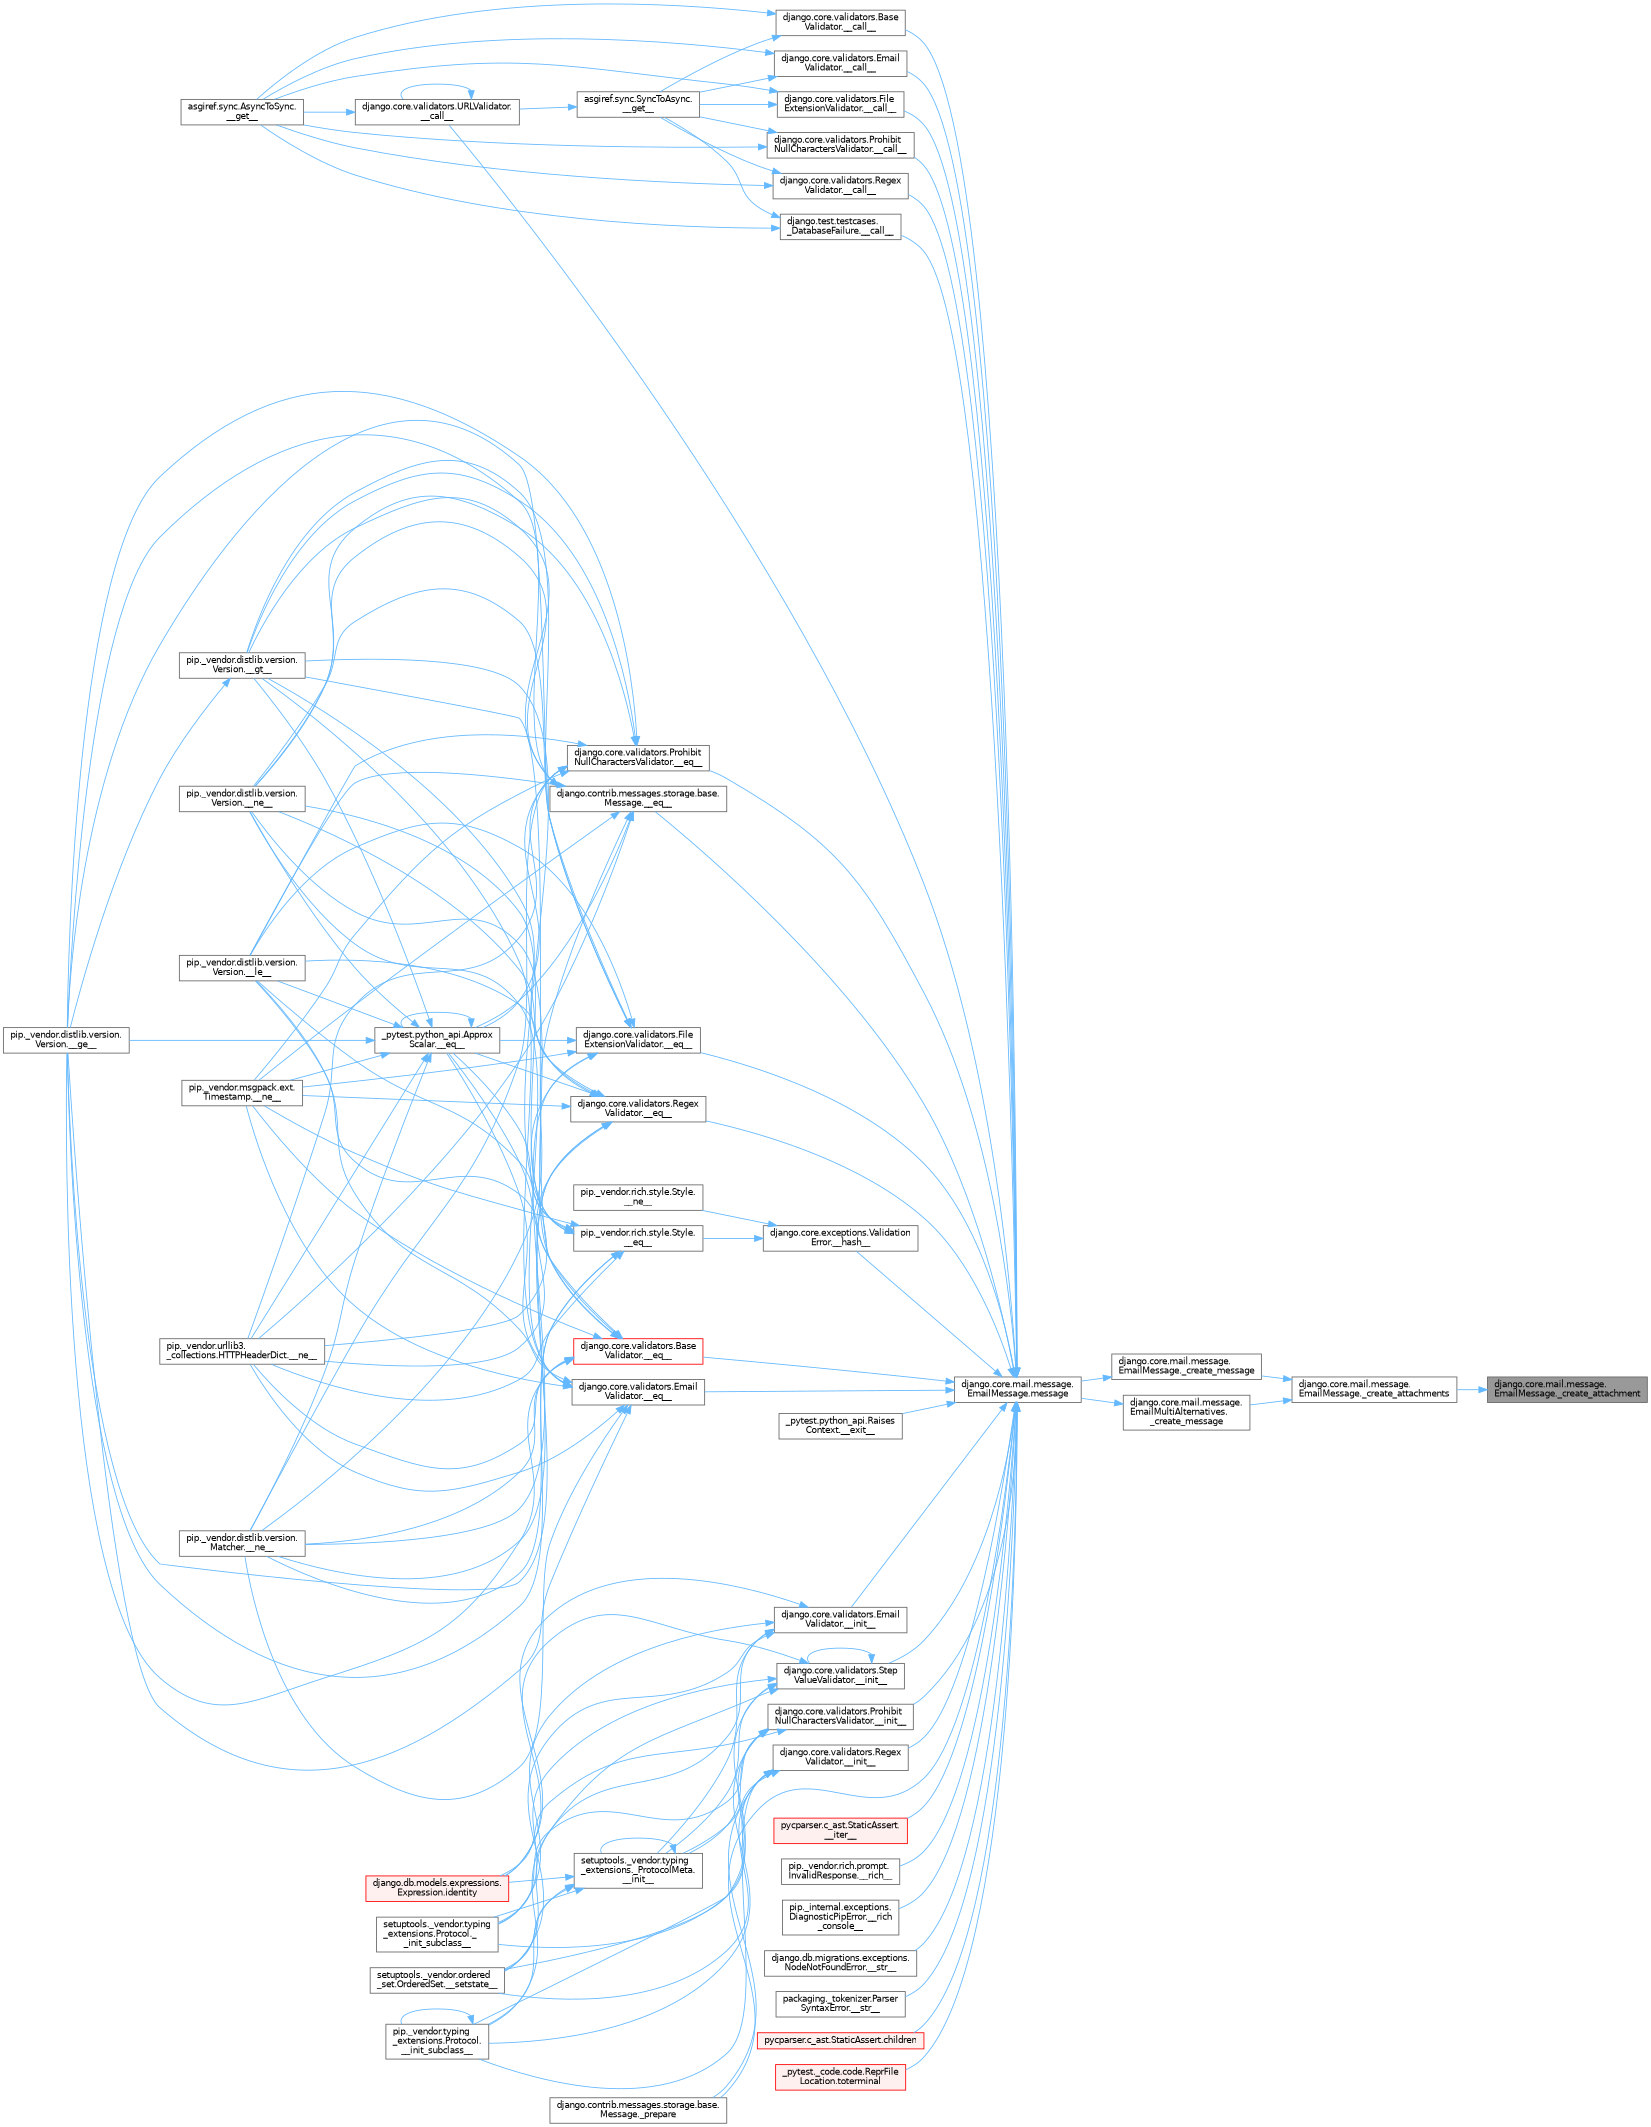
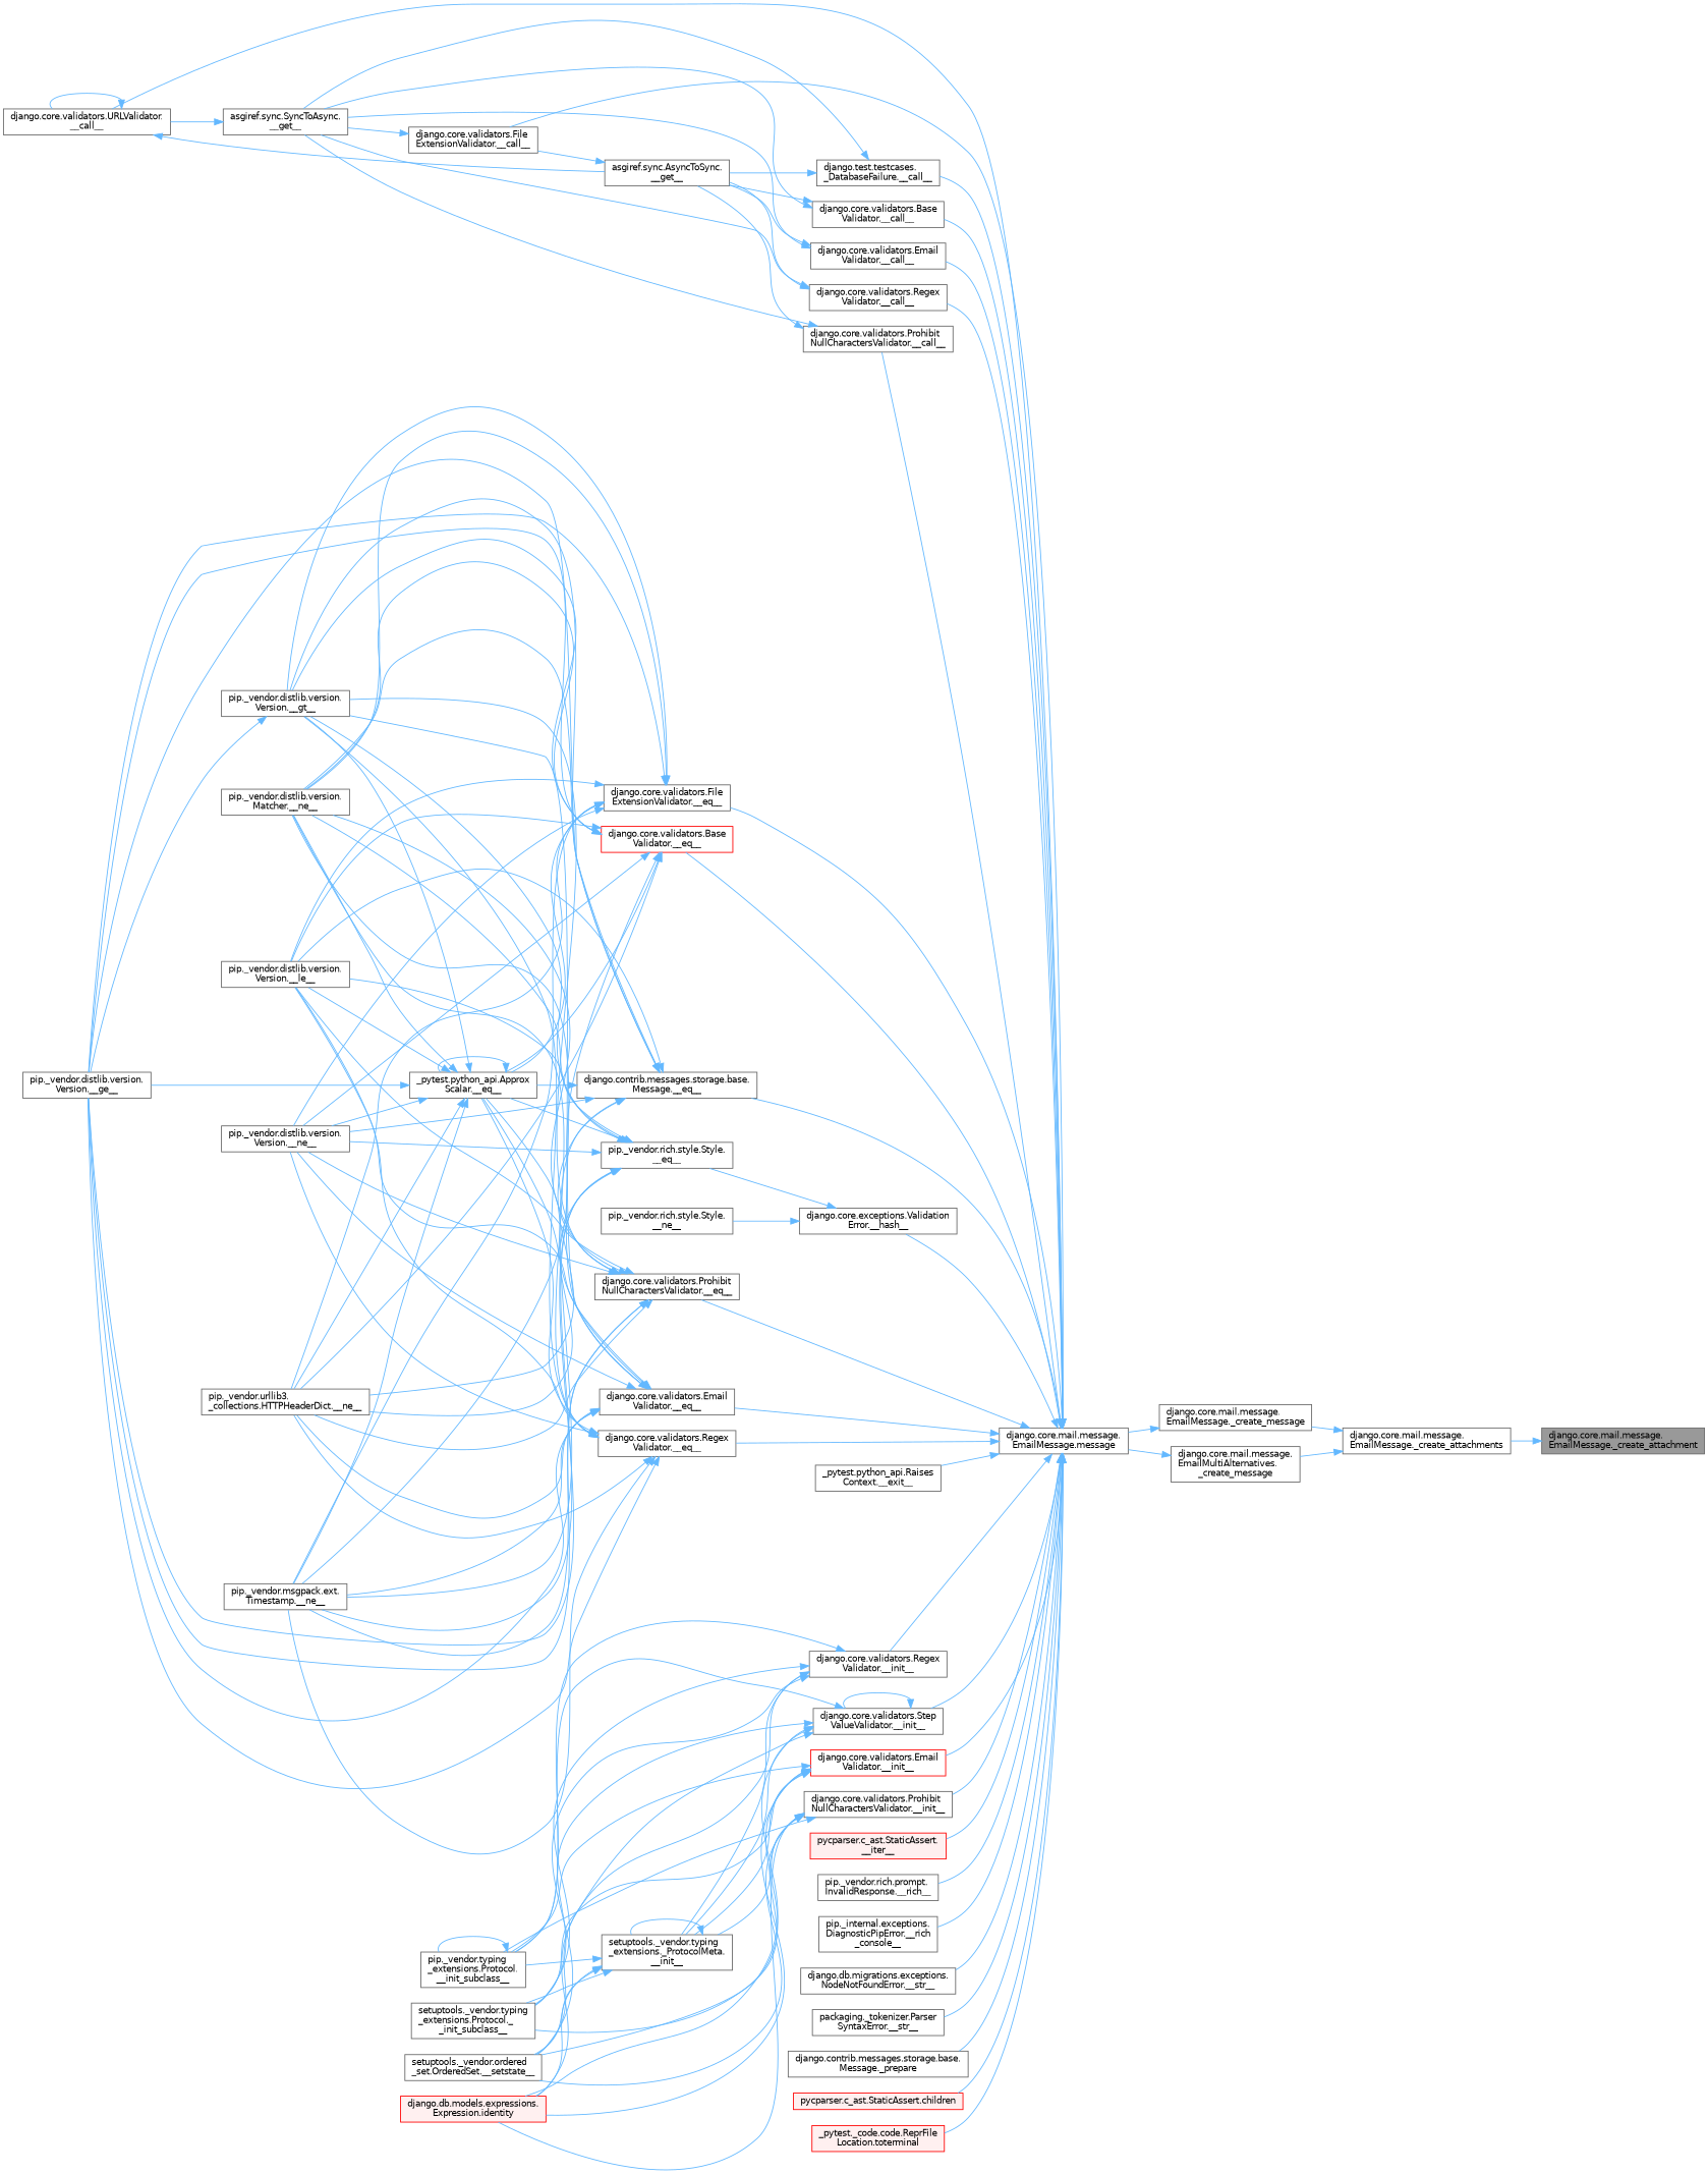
  digraph {
    rankdir=RL
    node [color=grey40 fillcolor=white fontname=Helvetica fontsize=10 shape=box style=filled]
    edge [color=steelblue1 dir=back fontname=Helvetica fontsize=10 labelfontname=Helvetica labelfontsize=10 style=solid]
    n1 [color=gray40 fillcolor=grey60 fontcolor=black height=0.2 label="django.core.mail.message.\lEmailMessage._create_attachment" width=0.4]
    n2 [height=0.2 label="django.core.mail.message.\lEmailMessage._create_attachments" width=0.4]
    n3 [height=0.2 label="django.core.mail.message.\lEmailMessage._create_message" width=0.4]
    n4 [height=0.2 label="django.core.mail.message.\lEmailMultiAlternatives.\l_create_message" width=0.4]
    n5 [height=0.2 label="django.core.mail.message.\lEmailMessage.message" width=0.4]
    n6 [height=0.2 label="django.core.validators.Base\lValidator.__call__" width=0.4]
    n7 [height=0.2 label="django.core.validators.Email\lValidator.__call__" width=0.4]
    n8 [height=0.2 label="django.core.validators.File\lExtensionValidator.__call__" width=0.4]
    n9 [height=0.2 label="django.core.validators.Prohibit\lNullCharactersValidator.__call__" width=0.4]
    n10 [height=0.2 label="django.core.validators.Regex\lValidator.__call__" width=0.4]
    n11 [height=0.2 label="django.core.validators.URLValidator.\l__call__" width=0.4]
    n12 [height=0.2 label="django.test.testcases.\l_DatabaseFailure.__call__" width=0.4]
    n13 [height=0.2 label="django.contrib.messages.storage.base.\lMessage.__eq__" width=0.4]
    n14 [color=red height=0.2 label="django.core.validators.Base\lValidator.__eq__" width=0.4]
    n15 [height=0.2 label="django.core.validators.Email\lValidator.__eq__" width=0.4]
    n16 [height=0.2 label="django.core.validators.File\lExtensionValidator.__eq__" width=0.4]
    n17 [height=0.2 label="django.core.validators.Prohibit\lNullCharactersValidator.__eq__" width=0.4]
    n18 [height=0.2 label="django.core.validators.Regex\lValidator.__eq__" width=0.4]
    n19 [height=0.2 label="_pytest.python_api.Raises\lContext.__exit__" width=0.4]
    n20 [height=0.2 label="django.core.exceptions.Validation\lError.__hash__" width=0.4]
-   n21 [height=0.2 label="django.core.validators.Email\lValidator.__init__" width=0.4]
+   n21 [color=red height=0.2 label="django.core.validators.Email\lValidator.__init__" width=0.4]
    n22 [height=0.2 label="django.core.validators.Prohibit\lNullCharactersValidator.__init__" width=0.4]
    n23 [height=0.2 label="django.core.validators.Regex\lValidator.__init__" width=0.4]
    n24 [height=0.2 label="django.core.validators.Step\lValueValidator.__init__" width=0.4]
    n25 [color=red fillcolor="#FFF0F0" height=0.2 label="pycparser.c_ast.StaticAssert.\l__iter__" width=0.4]
    n26 [height=0.2 label="pip._vendor.rich.prompt.\lInvalidResponse.__rich__" width=0.4]
    n27 [height=0.2 label="pip._internal.exceptions.\lDiagnosticPipError.__rich\l_console__" width=0.4]
    n28 [height=0.2 label="django.db.migrations.exceptions.\lNodeNotFoundError.__str__" width=0.4]
    n29 [height=0.2 label="packaging._tokenizer.Parser\lSyntaxError.__str__" width=0.4]
    n30 [height=0.2 label="django.contrib.messages.storage.base.\lMessage._prepare" width=0.4]
    n31 [color=red fillcolor="#FFF0F0" height=0.2 label="pycparser.c_ast.StaticAssert.children" width=0.4]
    n32 [color=red fillcolor="#FFF0F0" height=0.2 label="_pytest._code.code.ReprFile\lLocation.toterminal" width=0.4]
    n33 [height=0.2 label="asgiref.sync.AsyncToSync.\l__get__" width=0.4]
    n34 [height=0.2 label="asgiref.sync.SyncToAsync.\l__get__" width=0.4]
    n35 [height=0.2 label="_pytest.python_api.Approx\lScalar.__eq__" width=0.4]
    n36 [height=0.2 label="pip._vendor.distlib.version.\lVersion.__ge__" width=0.4]
    n37 [height=0.2 label="pip._vendor.distlib.version.\lVersion.__gt__" width=0.4]
    n38 [height=0.2 label="pip._vendor.distlib.version.\lVersion.__le__" width=0.4]
    n39 [height=0.2 label="pip._vendor.distlib.version.\lMatcher.__ne__" width=0.4]
    n40 [height=0.2 label="pip._vendor.distlib.version.\lVersion.__ne__" width=0.4]
    n41 [height=0.2 label="pip._vendor.msgpack.ext.\lTimestamp.__ne__" width=0.4]
    n42 [height=0.2 label="pip._vendor.urllib3.\l_collections.HTTPHeaderDict.__ne__" width=0.4]
    n43 [height=0.2 label="pip._vendor.rich.style.Style.\l__eq__" width=0.4]
    n44 [height=0.2 label="pip._vendor.rich.style.Style.\l__ne__" width=0.4]
    n45 [height=0.2 label="setuptools._vendor.typing\l_extensions._ProtocolMeta.\l__init__" width=0.4]
    n46 [height=0.2 label="pip._vendor.typing\l_extensions.Protocol.\l__init_subclass__" width=0.4]
    n47 [height=0.2 label="setuptools._vendor.typing\l_extensions.Protocol._\l_init_subclass__" width=0.4]
    n48 [height=0.2 label="setuptools._vendor.ordered\l_set.OrderedSet.__setstate__" width=0.4]
    n49 [color=red fillcolor="#FFF0F0" height=0.2 label="django.db.models.expressions.\lExpression.identity" width=0.4]
    n1 -> n2
    n2 -> n3
    n2 -> n4
    n3 -> n5
    n4 -> n5
    n5 -> n6
    n5 -> n7
    n5 -> n8
    n5 -> n9
    n5 -> n10
    n5 -> n11
    n5 -> n12
    n5 -> n13
    n5 -> n14
    n5 -> n15
    n5 -> n16
    n5 -> n17
    n5 -> n18
    n5 -> n19
    n5 -> n20
    n5 -> n21
    n5 -> n22
    n5 -> n23
    n5 -> n24
    n5 -> n25
    n5 -> n26
    n5 -> n27
    n5 -> n28
    n5 -> n29
    n5 -> n30
    n5 -> n31
    n5 -> n32
    n6 -> n33
    n6 -> n34
    n7 -> n33
    n7 -> n34
-   n8 -> n33
+   n33 -> n8
    n8 -> n34
    n9 -> n33
    n9 -> n34
    n10 -> n33
    n10 -> n34
    n11 -> n11
    n11 -> n33
    n12 -> n33
    n12 -> n34
    n13 -> n35
    n13 -> n36
    n13 -> n37
    n13 -> n38
    n13 -> n39
    n13 -> n40
    n13 -> n41
    n13 -> n42
    n14 -> n35
    n14 -> n36
    n14 -> n37
    n14 -> n38
    n14 -> n39
    n14 -> n40
    n14 -> n41
    n14 -> n42
    n15 -> n35
    n15 -> n36
    n15 -> n37
    n15 -> n38
    n15 -> n39
    n15 -> n40
    n15 -> n41
    n15 -> n42
    n16 -> n35
    n16 -> n36
    n16 -> n37
    n16 -> n38
    n16 -> n39
    n16 -> n40
    n16 -> n41
    n16 -> n42
    n17 -> n35
    n17 -> n36
    n17 -> n37
    n17 -> n38
    n17 -> n39
    n17 -> n40
    n17 -> n41
    n17 -> n42
    n18 -> n35
    n18 -> n36
    n18 -> n37
    n18 -> n38
    n18 -> n39
    n18 -> n40
    n18 -> n41
    n18 -> n42
    n20 -> n43
    n20 -> n44
    n21 -> n45
    n21 -> n46
    n21 -> n47
    n21 -> n48
    n21 -> n49
    n22 -> n45
    n22 -> n46
    n22 -> n47
    n22 -> n48
    n22 -> n49
    n23 -> n45
    n23 -> n46
    n23 -> n47
    n23 -> n48
-   n23 -> n30
+   n23 -> n49
    n24 -> n24
    n24 -> n45
    n24 -> n46
    n24 -> n47
    n24 -> n48
    n24 -> n49
    n34 -> n11
    n35 -> n35
    n35 -> n36
    n35 -> n37
    n35 -> n38
    n35 -> n39
    n35 -> n40
    n35 -> n41
    n35 -> n42
    n37 -> n36
    n43 -> n35
    n43 -> n36
    n43 -> n37
    n43 -> n38
    n43 -> n39
    n43 -> n40
    n43 -> n41
    n43 -> n42
    n45 -> n45
    n45 -> n46
    n45 -> n47
    n45 -> n48
    n45 -> n49
    n46 -> n46
  }
